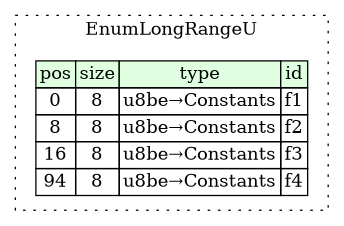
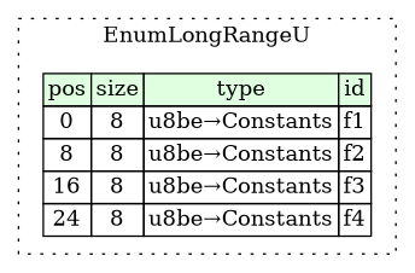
  digraph {
    rankdir=TB
-   n1 [label=<<TABLE BORDER="0" CELLBORDER="1" CELLSPACING="0"> 			<TR><TD BGCOLOR="#E0FFE0">pos</TD><TD BGCOLOR="#E0FFE0">size</TD><TD BGCOLOR="#E0FFE0">type</TD><TD BGCOLOR="#E0FFE0">id</TD></TR> 			<TR><TD PORT="f1_pos">0</TD><TD PORT="f1_size">8</TD><TD>u8be→Constants</TD><TD PORT="f1_type">f1</TD></TR> 			<TR><TD PORT="f2_pos">8</TD><TD PORT="f2_size">8</TD><TD>u8be→Constants</TD><TD PORT="f2_type">f2</TD></TR> 			<TR><TD PORT="f3_pos">16</TD><TD PORT="f3_size">8</TD><TD>u8be→Constants</TD><TD PORT="f3_type">f3</TD></TR> 			<TR><TD PORT="f4_pos">94</TD><TD PORT="f4_size">8</TD><TD>u8be→Constants</TD><TD PORT="f4_type">f4</TD></TR> 		</TABLE>> shape=plaintext]
+   n1 [label=<<TABLE BORDER="0" CELLBORDER="1" CELLSPACING="0"> 			<TR><TD BGCOLOR="#E0FFE0">pos</TD><TD BGCOLOR="#E0FFE0">size</TD><TD BGCOLOR="#E0FFE0">type</TD><TD BGCOLOR="#E0FFE0">id</TD></TR> 			<TR><TD PORT="f1_pos">0</TD><TD PORT="f1_size">8</TD><TD>u8be→Constants</TD><TD PORT="f1_type">f1</TD></TR> 			<TR><TD PORT="f2_pos">8</TD><TD PORT="f2_size">8</TD><TD>u8be→Constants</TD><TD PORT="f2_type">f2</TD></TR> 			<TR><TD PORT="f3_pos">16</TD><TD PORT="f3_size">8</TD><TD>u8be→Constants</TD><TD PORT="f3_type">f3</TD></TR> 			<TR><TD PORT="f4_pos">24</TD><TD PORT="f4_size">8</TD><TD>u8be→Constants</TD><TD PORT="f4_type">f4</TD></TR> 		</TABLE>> shape=plaintext]
    subgraph cluster_1 {
      label=EnumLongRangeU
      style=dotted
      n1
    }
  }
